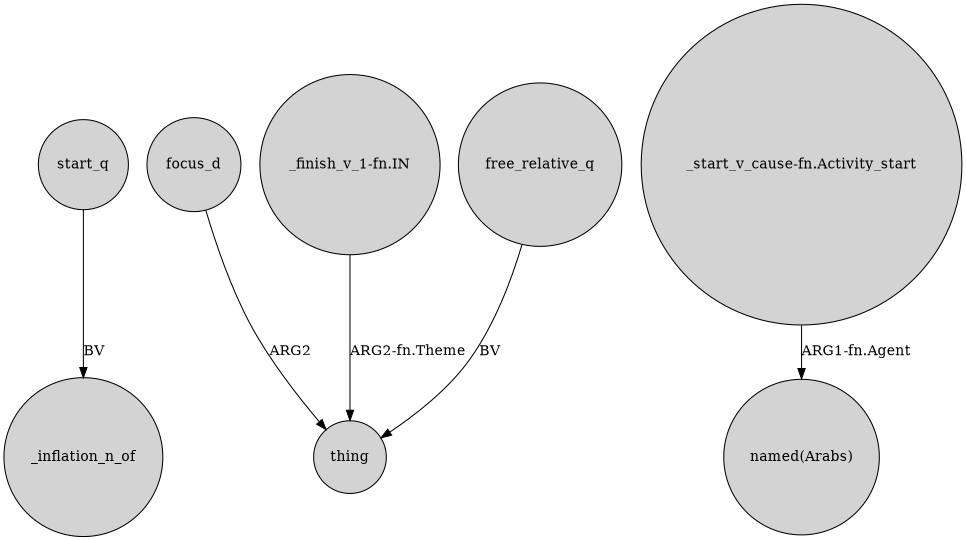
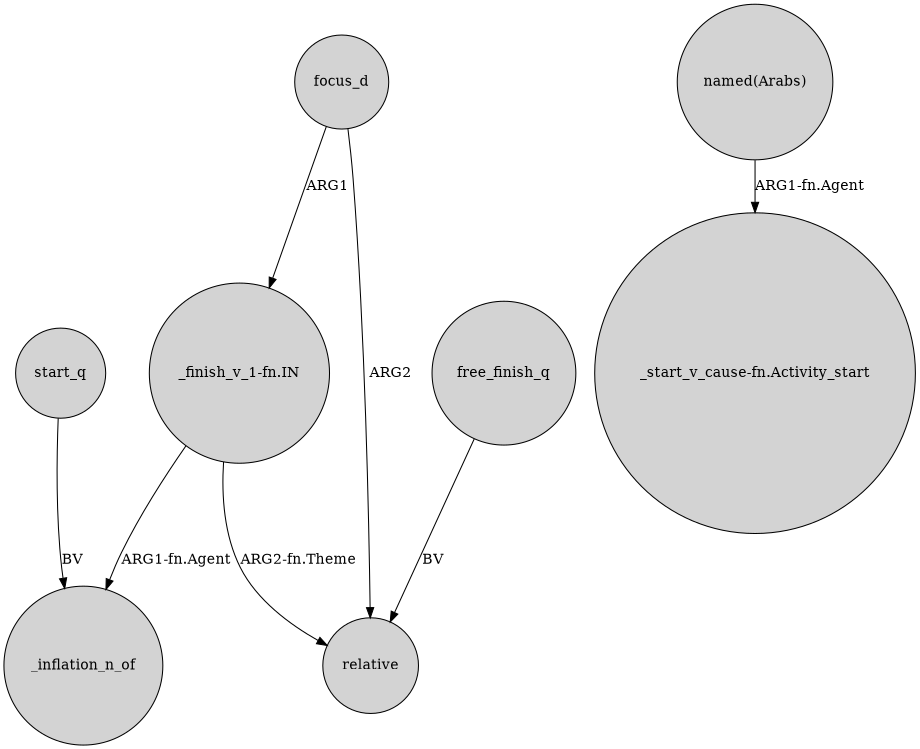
  digraph {
    node [shape=circle style=filled]
    n1 [label=start_q]
    _inflation_n_of
    focus_d
    "_finish_v_1-fn.IN"
-   thing
+   thing [label=relative]
    "_start_v_cause-fn.Activity_start"
    "named(Arabs)"
-   free_relative_q
+   free_relative_q [label=free_finish_q]
    n1 -> _inflation_n_of [label=BV]
+   focus_d -> "_finish_v_1-fn.IN" [label=ARG1]
    focus_d -> thing [label=ARG2]
+   "_finish_v_1-fn.IN" -> _inflation_n_of [label="ARG1-fn.Agent"]
    "_finish_v_1-fn.IN" -> thing [label="ARG2-fn.Theme"]
-   "_start_v_cause-fn.Activity_start" -> "named(Arabs)" [label="ARG1-fn.Agent"]
+   "named(Arabs)" -> "_start_v_cause-fn.Activity_start" [label="ARG1-fn.Agent"]
    free_relative_q -> thing [label=BV]
  }
